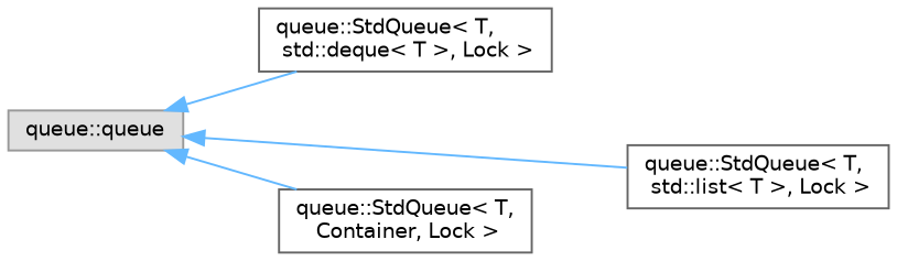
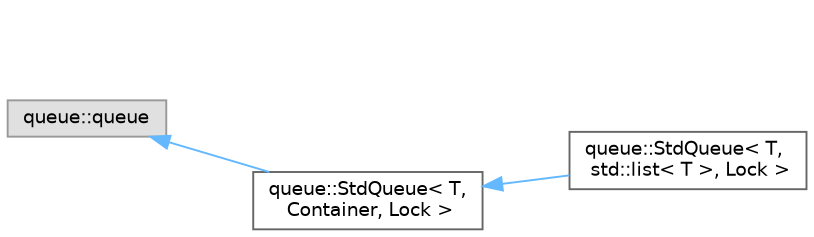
  digraph {
    rankdir=LR
    node [color=grey40 fillcolor=white fontname=Helvetica fontsize=10 shape=box style=filled]
    edge [color=steelblue1 dir=back fontname=Helvetica fontsize=10 labelfontname=Helvetica labelfontsize=10 style=solid]
    n1 [color=grey60 fillcolor="#E0E0E0" height=0.2 label="queue::queue" width=0.4]
-   n2 [height=0.2 label="queue::StdQueue\< T,\l std::deque\< T \>, Lock \>" width=0.4]
    n3 [height=0.2 label="queue::StdQueue\< T,\l std::list\< T \>, Lock \>" width=0.4]
    n4 [height=0.2 label="queue::StdQueue\< T,\l Container, Lock \>" width=0.4]
-   n1 -> n2
-   n1 -> n3
+   n4 -> n3
    n1 -> n4
  }
